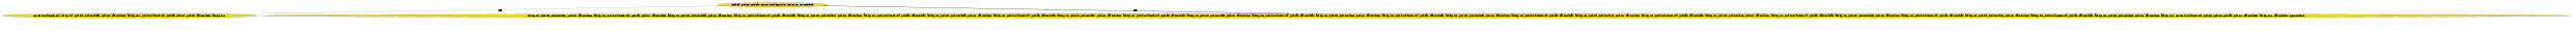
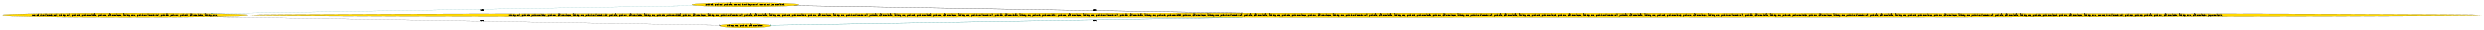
  digraph {
    node [style=filled fillcolor=gold]
    edge [color=teal style=solid arrowhead=normal]
    n1 [label="'push edi', 'push esi', 'push eax', 'mov esi, dword [esp+0x10]', 'test esi, esi', 'jne 0x80491ef', "]
    n2 [label="'mov edi, dword [0x8051168]', 'sub esp, 0x4', 'push 0x5', 'push 0x804dda0', 'push 0x0', 'call 0x8048c80', 'add esp, 0x10', 'push dword [0x80511d0]', 'push eax', 'push 0x1', 'push edi', 'call 0x8048eb0', 'add esp, 0x10', "]
    n3 [label="'sub esp, 0x4', 'push 0x5', 'push 0x804ddc7', 'push 0x0', 'call 0x8048c80', 'add esp, 0xc', 'push dword [0x80511d0]', 'push eax', 'push 0x1', 'call 0x8048e50', 'add esp, 0xc', 'push 0x5', 'push 0x804ddea', 'push 0x0', 'call 0x8048c80', 'add esp, 0x8', 'push dword [0x8051184]', 'push eax', 'call 0x8048da0', 'add esp, 0xc', 'push 0x5', 'push 0x804de1e', 'push 0x0', 'call 0x8048c80', 'add esp, 0x8', 'push dword [0x8051184]', 'push eax', 'call 0x8048da0', 'add esp, 0xc', 'push 0x5', 'push 0x804de5a', 'push 0x0', 'call 0x8048c80', 'add esp, 0x8', 'push dword [0x8051184]', 'push eax', 'call 0x8048da0', 'add esp, 0xc', 'push 0x5', 'push 0x804df17', 'push 0x0', 'call 0x8048c80', 'add esp, 0x8', 'push dword [0x8051184]', 'push eax', 'call 0x8048da0', 'add esp, 0xc', 'push 0x5', 'push 0x804dfef', 'push 0x0', 'call 0x8048c80', 'add esp, 0x8', 'push dword [0x8051184]', 'push eax', 'call 0x8048da0', 'add esp, 0xc', 'push 0x5', 'push 0x804e0c0', 'push 0x0', 'call 0x8048c80', 'add esp, 0x8', 'push dword [0x8051184]', 'push eax', 'call 0x8048da0', 'add esp, 0xc', 'push 0x5', 'push 0x804e0f9', 'push 0x0', 'call 0x8048c80', 'add esp, 0x8', 'push dword [0x8051184]', 'push eax', 'call 0x8048da0', 'add esp, 0xc', 'push 0x5', 'push 0x804e125', 'push 0x0', 'call 0x8048c80', 'add esp, 0x8', 'push dword [0x8051184]', 'push eax', 'call 0x8048da0', 'add esp, 0xc', 'push 0x5', 'push 0x804e163', 'push 0x0', 'call 0x8048c80', 'add esp, 0x8', 'push dword [0x8051184]', 'push eax', 'call 0x8048da0', 'add esp, 0xc', 'push 0x5', 'push 0x804e193', 'push 0x0', 'call 0x8048c80', 'add esp, 0x8', 'push dword [0x8051184]', 'push eax', 'call 0x8048da0', 'add esp, 0xc', 'push 0x5', 'push 0x804e1cc', 'push 0x0', 'call 0x8048c80', 'add esp, 0x8', 'push dword [0x8051184]', 'push eax', 'call 0x8048da0', 'add esp, 0xc', 'push 0x5', 'push 0x804e20b', 'push 0x0', 'call 0x8048c80', 'add esp, 0x10', 'mov ecx, dword [0x80511d0]', 'push ecx', 'push ecx', 'push eax', 'push 0x1', 'call 0x8048e50', 'add esp, 0x10', 'call 0x8049230', 'jmp 0x804921b', "]
+   n4 [label="'sub esp, 0xc', 'push esi', 'call 0x8048d80', "]
    n1 -> n2 [label=CFG]
    n1 -> n3 [label=CFG color=black style=bold arrowhead=odot]
+   n2 -> n4 [label=CFG color=black]
+   n3 -> n4 [label=CFG style=bold arrowhead=odot]
  }
